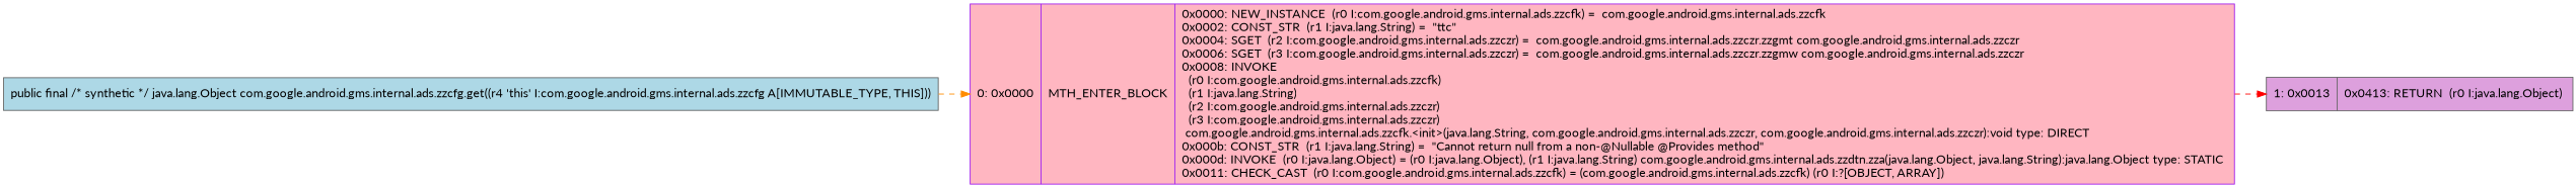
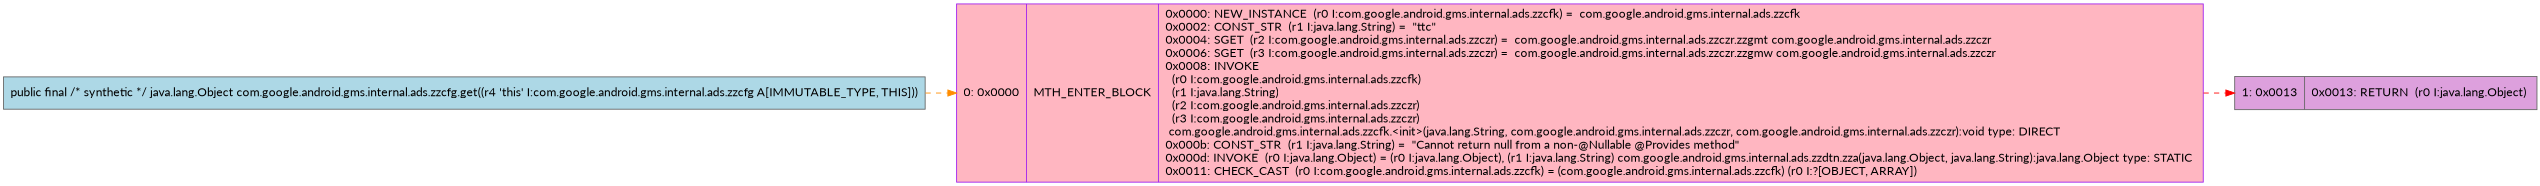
  digraph {
    rankdir=LR
    fontname=Lato
    node [shape=record style=filled color=gray40 fontname=Lato]
    edge [style=dashed fontname=Lato]
    n1 [label="{0\:\ 0x0000|MTH_ENTER_BLOCK\l|0x0000: NEW_INSTANCE  (r0 I:com.google.android.gms.internal.ads.zzcfk) =  com.google.android.gms.internal.ads.zzcfk \l0x0002: CONST_STR  (r1 I:java.lang.String) =  \"ttc\" \l0x0004: SGET  (r2 I:com.google.android.gms.internal.ads.zzczr) =  com.google.android.gms.internal.ads.zzczr.zzgmt com.google.android.gms.internal.ads.zzczr \l0x0006: SGET  (r3 I:com.google.android.gms.internal.ads.zzczr) =  com.google.android.gms.internal.ads.zzczr.zzgmw com.google.android.gms.internal.ads.zzczr \l0x0008: INVOKE  \l  (r0 I:com.google.android.gms.internal.ads.zzcfk)\l  (r1 I:java.lang.String)\l  (r2 I:com.google.android.gms.internal.ads.zzczr)\l  (r3 I:com.google.android.gms.internal.ads.zzczr)\l com.google.android.gms.internal.ads.zzcfk.\<init\>(java.lang.String, com.google.android.gms.internal.ads.zzczr, com.google.android.gms.internal.ads.zzczr):void type: DIRECT \l0x000b: CONST_STR  (r1 I:java.lang.String) =  \"Cannot return null from a non\-@Nullable @Provides method\" \l0x000d: INVOKE  (r0 I:java.lang.Object) = (r0 I:java.lang.Object), (r1 I:java.lang.String) com.google.android.gms.internal.ads.zzdtn.zza(java.lang.Object, java.lang.String):java.lang.Object type: STATIC \l0x0011: CHECK_CAST  (r0 I:com.google.android.gms.internal.ads.zzcfk) = (com.google.android.gms.internal.ads.zzcfk) (r0 I:?[OBJECT, ARRAY]) \l}" fillcolor=lightpink color=purple]
-   n2 [label="{1\:\ 0x0013|0x0413: RETURN  (r0 I:java.lang.Object) \l}" fillcolor=plum]
+   n2 [label="{1\:\ 0x0013|0x0013: RETURN  (r0 I:java.lang.Object) \l}" fillcolor=plum]
    n3 [label="{public final \/* synthetic *\/ java.lang.Object com.google.android.gms.internal.ads.zzcfg.get((r4 'this' I:com.google.android.gms.internal.ads.zzcfg A[IMMUTABLE_TYPE, THIS])) }" fillcolor=lightblue]
    n1 -> n2 [color=red]
    n3 -> n1 [color=darkorange]
  }
